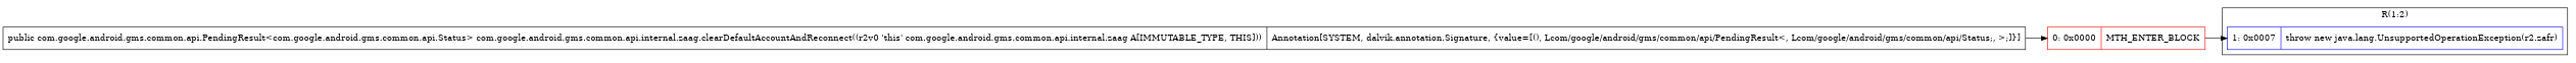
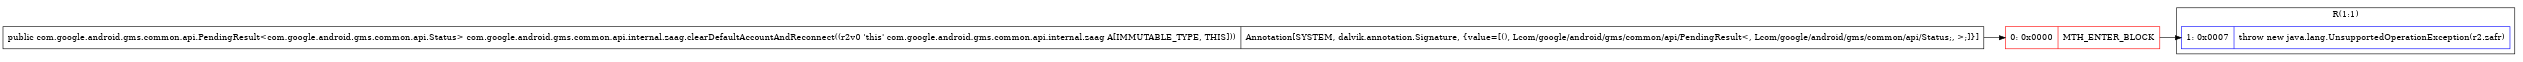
  digraph {
    rankdir=LR
    node [shape=record]
    n1 [color=blue label="{1\:\ 0x0007|throw new java.lang.UnsupportedOperationException(r2.zafr)\l}"]
    n2 [color=red label="{0\:\ 0x0000|MTH_ENTER_BLOCK\l}"]
    n3 [label="{public com.google.android.gms.common.api.PendingResult\<com.google.android.gms.common.api.Status\> com.google.android.gms.common.api.internal.zaag.clearDefaultAccountAndReconnect((r2v0 'this' com.google.android.gms.common.api.internal.zaag A[IMMUTABLE_TYPE, THIS]))  | Annotation[SYSTEM, dalvik.annotation.Signature, \{value=[(), Lcom\/google\/android\/gms\/common\/api\/PendingResult\<, Lcom\/google\/android\/gms\/common\/api\/Status;, \>;]\}]\l}"]
    subgraph cluster_1 {
-     label="R(1:2)"
+     label="R(1:1)"
      n1
    }
    n2 -> n1
    n3 -> n2
  }
